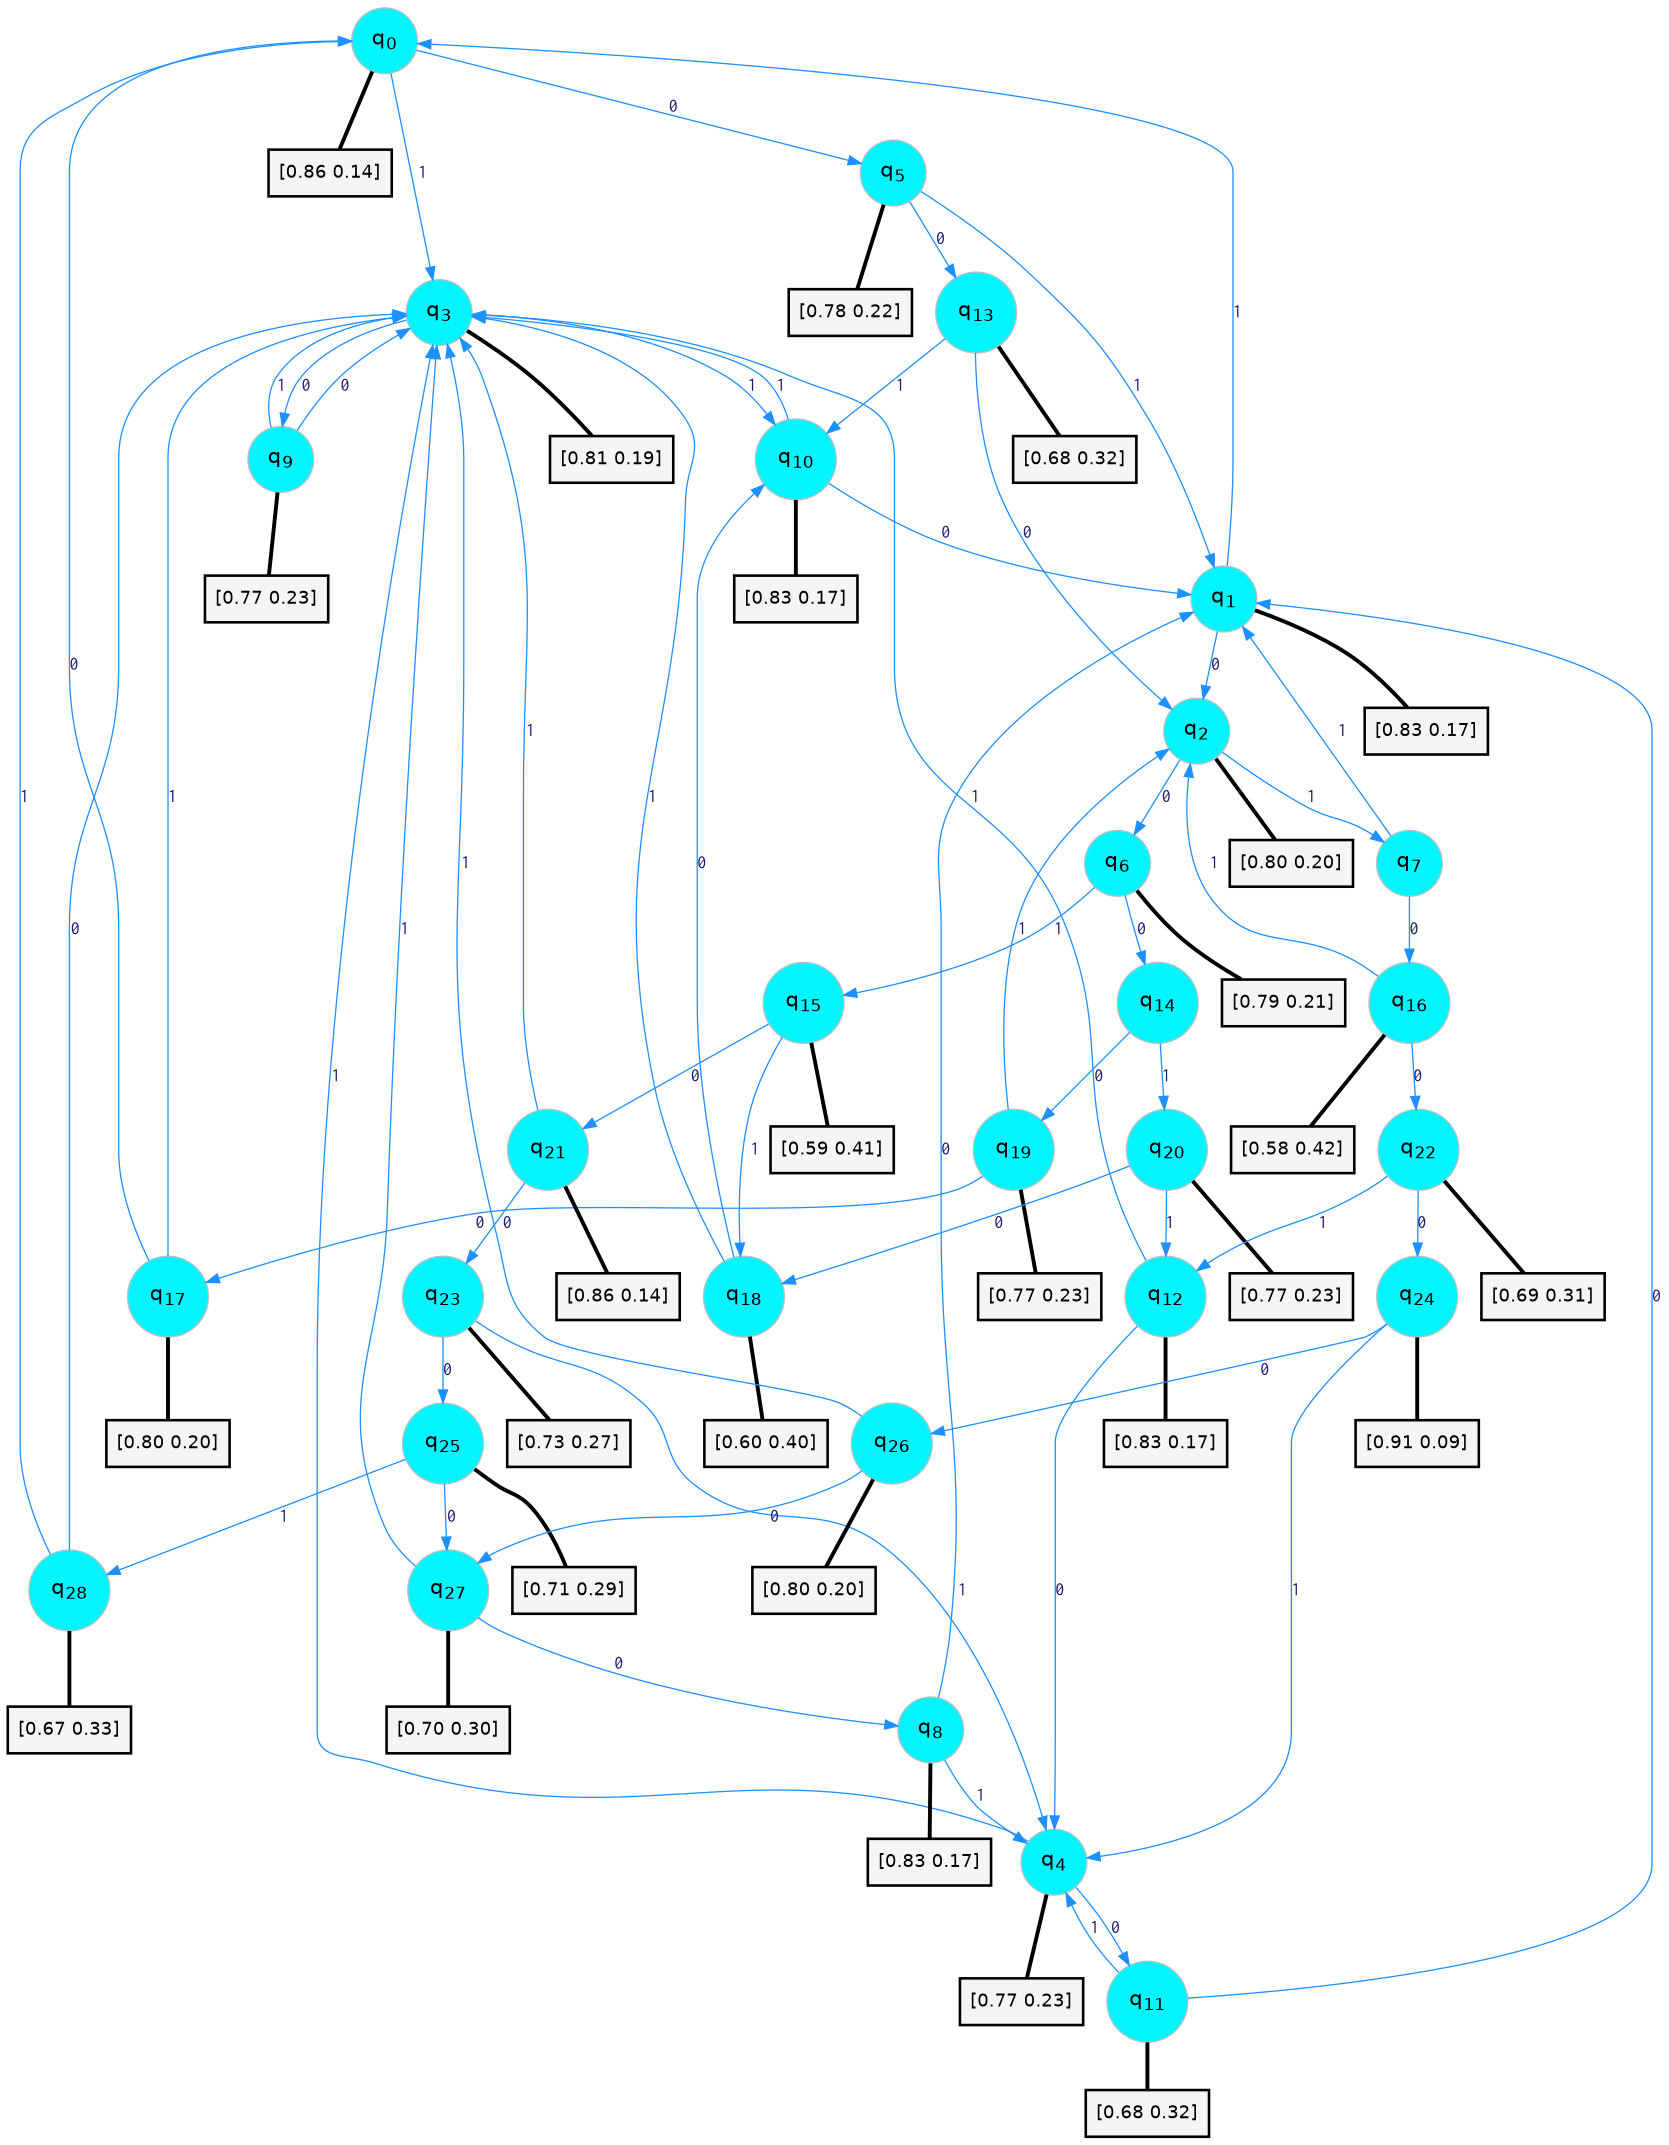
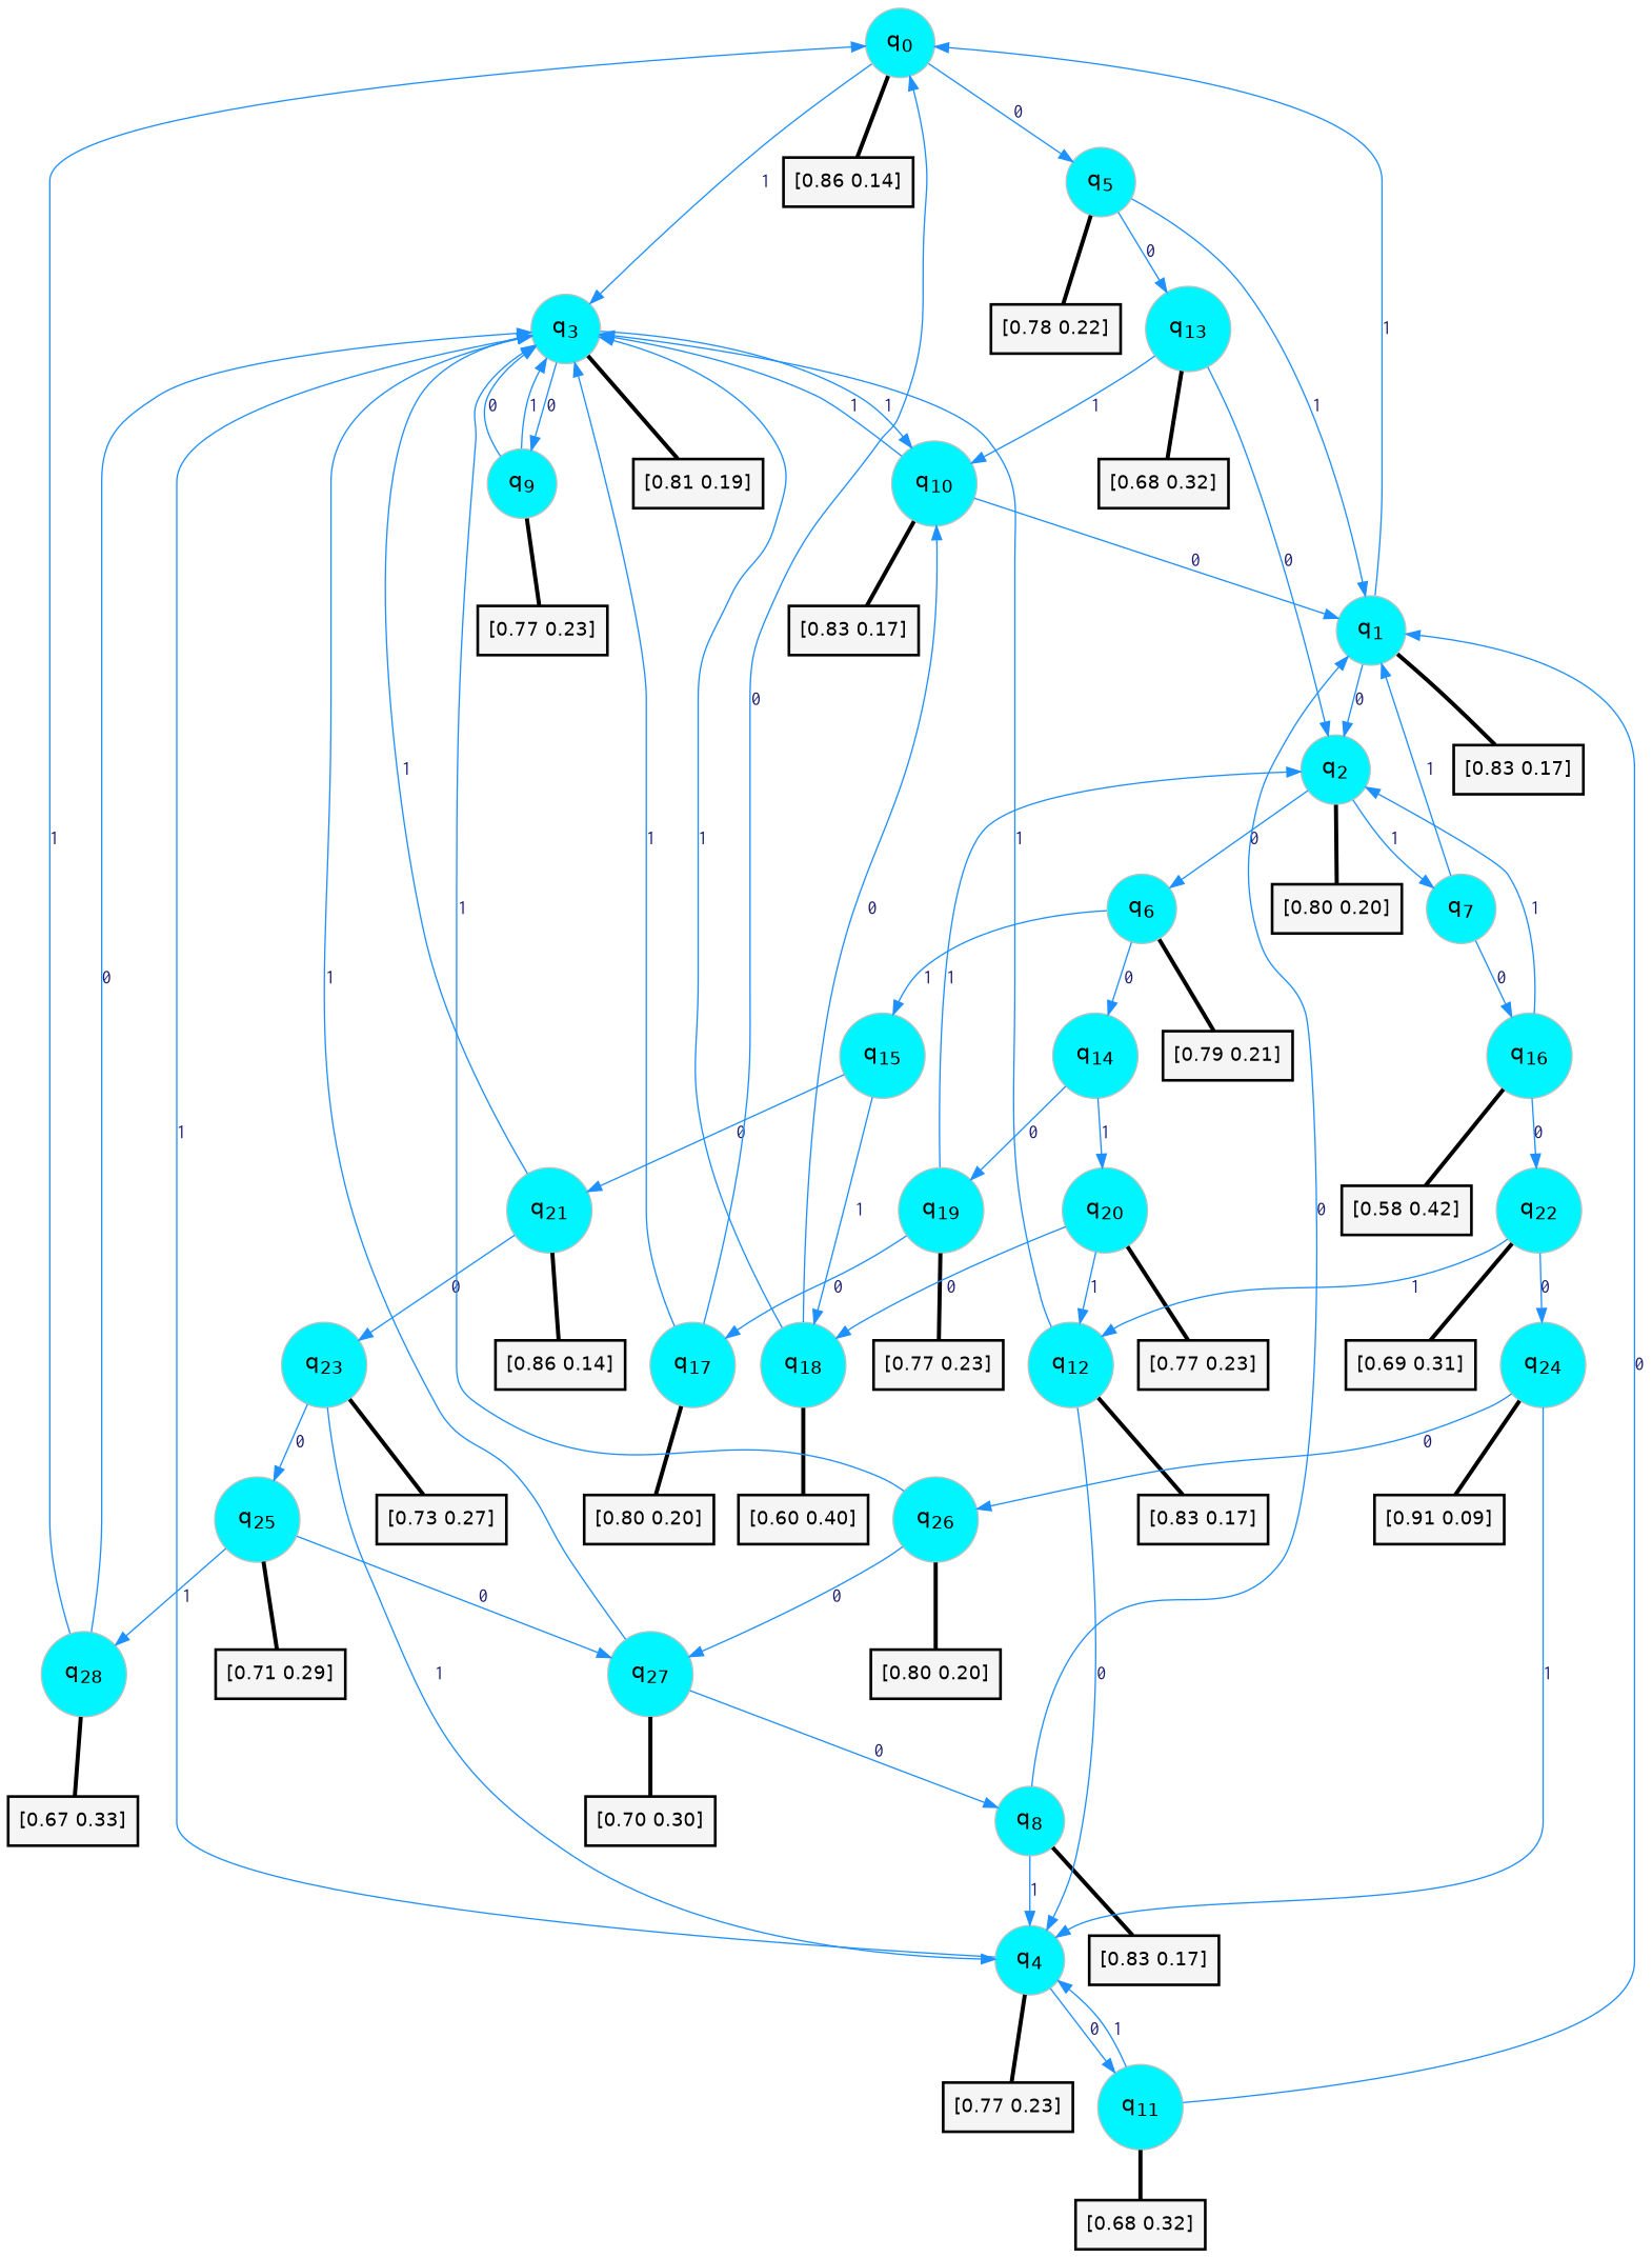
  digraph {
    rankdir=TD
    node [color=gray fillcolor=turquoise1 fontcolor=black fontname=Helvetica fontsize=16 fontweight=bold shape=circle style=filled]
    edge [arrowsize=1 color=dodgerblue1 fontcolor=midnightblue fontname=courier fontweight=bold penwidth=1 style=solid weight=20]
    n1 [label=<q<SUB>0</SUB>>]
    n2 [label=<q<SUB>3</SUB>>]
    n3 [label=<q<SUB>5</SUB>>]
    n4 [color=black fillcolor=whitesmoke fontsize=14 label="[0.86 0.14]" penwidth=2 shape=box]
    n5 [label=<q<SUB>9</SUB>>]
    n6 [label=<q<SUB>10</SUB>>]
    n7 [color=black fillcolor=whitesmoke fontsize=14 label="[0.81 0.19]" penwidth=2 shape=box]
    n8 [label=<q<SUB>1</SUB>>]
    n9 [label=<q<SUB>13</SUB>>]
    n10 [color=black fillcolor=whitesmoke fontsize=14 label="[0.78 0.22]" penwidth=2 shape=box]
    n11 [label=<q<SUB>2</SUB>>]
    n12 [color=black fillcolor=whitesmoke fontsize=14 label="[0.83 0.17]" penwidth=2 shape=box]
    n13 [label=<q<SUB>6</SUB>>]
    n14 [label=<q<SUB>7</SUB>>]
    n15 [color=black fillcolor=whitesmoke fontsize=14 label="[0.80 0.20]" penwidth=2 shape=box]
    n16 [label=<q<SUB>14</SUB>>]
    n17 [label=<q<SUB>15</SUB>>]
    n18 [color=black fillcolor=whitesmoke fontsize=14 label="[0.79 0.21]" penwidth=2 shape=box]
    n19 [label=<q<SUB>16</SUB>>]
    n20 [color=black fillcolor=whitesmoke fontsize=14 label="[0.77 0.23]" penwidth=2 shape=box]
    n21 [color=black fillcolor=whitesmoke fontsize=14 label="[0.83 0.17]" penwidth=2 shape=box]
    n22 [label=<q<SUB>4</SUB>>]
    n23 [label=<q<SUB>11</SUB>>]
    n24 [color=black fillcolor=whitesmoke fontsize=14 label="[0.77 0.23]" penwidth=2 shape=box]
    n25 [color=black fillcolor=whitesmoke fontsize=14 label="[0.68 0.32]" penwidth=2 shape=box]
    n26 [color=black fillcolor=whitesmoke fontsize=14 label="[0.68 0.32]" penwidth=2 shape=box]
    n27 [label=<q<SUB>19</SUB>>]
    n28 [label=<q<SUB>20</SUB>>]
    n29 [label=<q<SUB>18</SUB>>]
    n30 [label=<q<SUB>21</SUB>>]
-   n31 [color=black fillcolor=whitesmoke fontsize=14 label="[0.59 0.41]" penwidth=2 shape=box]
    n32 [label=<q<SUB>22</SUB>>]
    n33 [color=black fillcolor=whitesmoke fontsize=14 label="[0.58 0.42]" penwidth=2 shape=box]
    n34 [label=<q<SUB>8</SUB>>]
    n35 [color=black fillcolor=whitesmoke fontsize=14 label="[0.83 0.17]" penwidth=2 shape=box]
    n36 [label=<q<SUB>12</SUB>>]
    n37 [color=black fillcolor=whitesmoke fontsize=14 label="[0.83 0.17]" penwidth=2 shape=box]
    n38 [label=<q<SUB>17</SUB>>]
    n39 [color=black fillcolor=whitesmoke fontsize=14 label="[0.77 0.23]" penwidth=2 shape=box]
    n40 [color=black fillcolor=whitesmoke fontsize=14 label="[0.77 0.23]" penwidth=2 shape=box]
    n41 [color=black fillcolor=whitesmoke fontsize=14 label="[0.60 0.40]" penwidth=2 shape=box]
    n42 [label=<q<SUB>23</SUB>>]
    n43 [color=black fillcolor=whitesmoke fontsize=14 label="[0.86 0.14]" penwidth=2 shape=box]
    n44 [label=<q<SUB>24</SUB>>]
    n45 [color=black fillcolor=whitesmoke fontsize=14 label="[0.69 0.31]" penwidth=2 shape=box]
    n46 [color=black fillcolor=whitesmoke fontsize=14 label="[0.80 0.20]" penwidth=2 shape=box]
    n47 [label=<q<SUB>25</SUB>>]
    n48 [color=black fillcolor=whitesmoke fontsize=14 label="[0.73 0.27]" penwidth=2 shape=box]
    n49 [label=<q<SUB>26</SUB>>]
    n50 [color=black fillcolor=whitesmoke fontsize=14 label="[0.91 0.09]" penwidth=2 shape=box]
    n51 [label=<q<SUB>27</SUB>>]
    n52 [label=<q<SUB>28</SUB>>]
    n53 [color=black fillcolor=whitesmoke fontsize=14 label="[0.71 0.29]" penwidth=2 shape=box]
    n54 [color=black fillcolor=whitesmoke fontsize=14 label="[0.80 0.20]" penwidth=2 shape=box]
    n55 [color=black fillcolor=whitesmoke fontsize=14 label="[0.70 0.30]" penwidth=2 shape=box]
    n56 [color=black fillcolor=whitesmoke fontsize=14 label="[0.67 0.33]" penwidth=2 shape=box]
    n1 -> n2 [label=1]
    n1 -> n3 [label=0]
    n1 -> n4 [arrowhead=none color=black penwidth=3]
    n2 -> n5 [label=0]
    n2 -> n6 [label=1]
    n2 -> n7 [arrowhead=none color=black penwidth=3]
    n3 -> n8 [label=1]
    n3 -> n9 [label=0]
    n3 -> n10 [arrowhead=none color=black penwidth=3]
    n5 -> n2 [label=0]
    n5 -> n2 [label=1]
    n5 -> n20 [arrowhead=none color=black penwidth=3]
    n6 -> n2 [label=1]
    n6 -> n8 [label=0]
    n6 -> n21 [arrowhead=none color=black penwidth=3]
    n8 -> n1 [label=1]
    n8 -> n11 [label=0]
    n8 -> n12 [arrowhead=none color=black penwidth=3]
    n9 -> n6 [label=1]
    n9 -> n11 [label=0]
    n9 -> n26 [arrowhead=none color=black penwidth=3]
    n11 -> n13 [label=0]
    n11 -> n14 [label=1]
    n11 -> n15 [arrowhead=none color=black penwidth=3]
    n13 -> n16 [label=0]
    n13 -> n17 [label=1]
    n13 -> n18 [arrowhead=none color=black penwidth=3]
    n14 -> n8 [label=1]
    n14 -> n19 [label=0]
    n16 -> n27 [label=0]
    n16 -> n28 [label=1]
    n17 -> n29 [label=1]
    n17 -> n30 [label=0]
-   n17 -> n31 [arrowhead=none color=black penwidth=3]
    n19 -> n11 [label=1]
    n19 -> n32 [label=0]
    n19 -> n33 [arrowhead=none color=black penwidth=3]
    n22 -> n2 [label=1]
    n22 -> n23 [label=0]
    n22 -> n24 [arrowhead=none color=black penwidth=3]
    n23 -> n8 [label=0]
    n23 -> n22 [label=1]
    n23 -> n25 [arrowhead=none color=black penwidth=3]
    n27 -> n11 [label=1]
    n27 -> n38 [label=0]
    n27 -> n39 [arrowhead=none color=black penwidth=3]
    n28 -> n29 [label=0]
    n28 -> n36 [label=1]
    n28 -> n40 [arrowhead=none color=black penwidth=3]
    n29 -> n2 [label=1]
    n29 -> n6 [label=0]
    n29 -> n41 [arrowhead=none color=black penwidth=3]
    n30 -> n2 [label=1]
    n30 -> n42 [label=0]
    n30 -> n43 [arrowhead=none color=black penwidth=3]
    n32 -> n36 [label=1]
    n32 -> n44 [label=0]
    n32 -> n45 [arrowhead=none color=black penwidth=3]
    n34 -> n8 [label=0]
    n34 -> n22 [label=1]
    n34 -> n35 [arrowhead=none color=black penwidth=3]
    n36 -> n2 [label=1]
    n36 -> n22 [label=0]
    n36 -> n37 [arrowhead=none color=black penwidth=3]
    n38 -> n1 [label=0]
    n38 -> n2 [label=1]
    n38 -> n46 [arrowhead=none color=black penwidth=3]
    n42 -> n22 [label=1]
    n42 -> n47 [label=0]
    n42 -> n48 [arrowhead=none color=black penwidth=3]
    n44 -> n22 [label=1]
    n44 -> n49 [label=0]
    n44 -> n50 [arrowhead=none color=black penwidth=3]
    n47 -> n51 [label=0]
    n47 -> n52 [label=1]
    n47 -> n53 [arrowhead=none color=black penwidth=3]
    n49 -> n2 [label=1]
    n49 -> n51 [label=0]
    n49 -> n54 [arrowhead=none color=black penwidth=3]
    n51 -> n2 [label=1]
    n51 -> n34 [label=0]
    n51 -> n55 [arrowhead=none color=black penwidth=3]
    n52 -> n1 [label=1]
    n52 -> n2 [label=0]
    n52 -> n56 [arrowhead=none color=black penwidth=3]
  }
